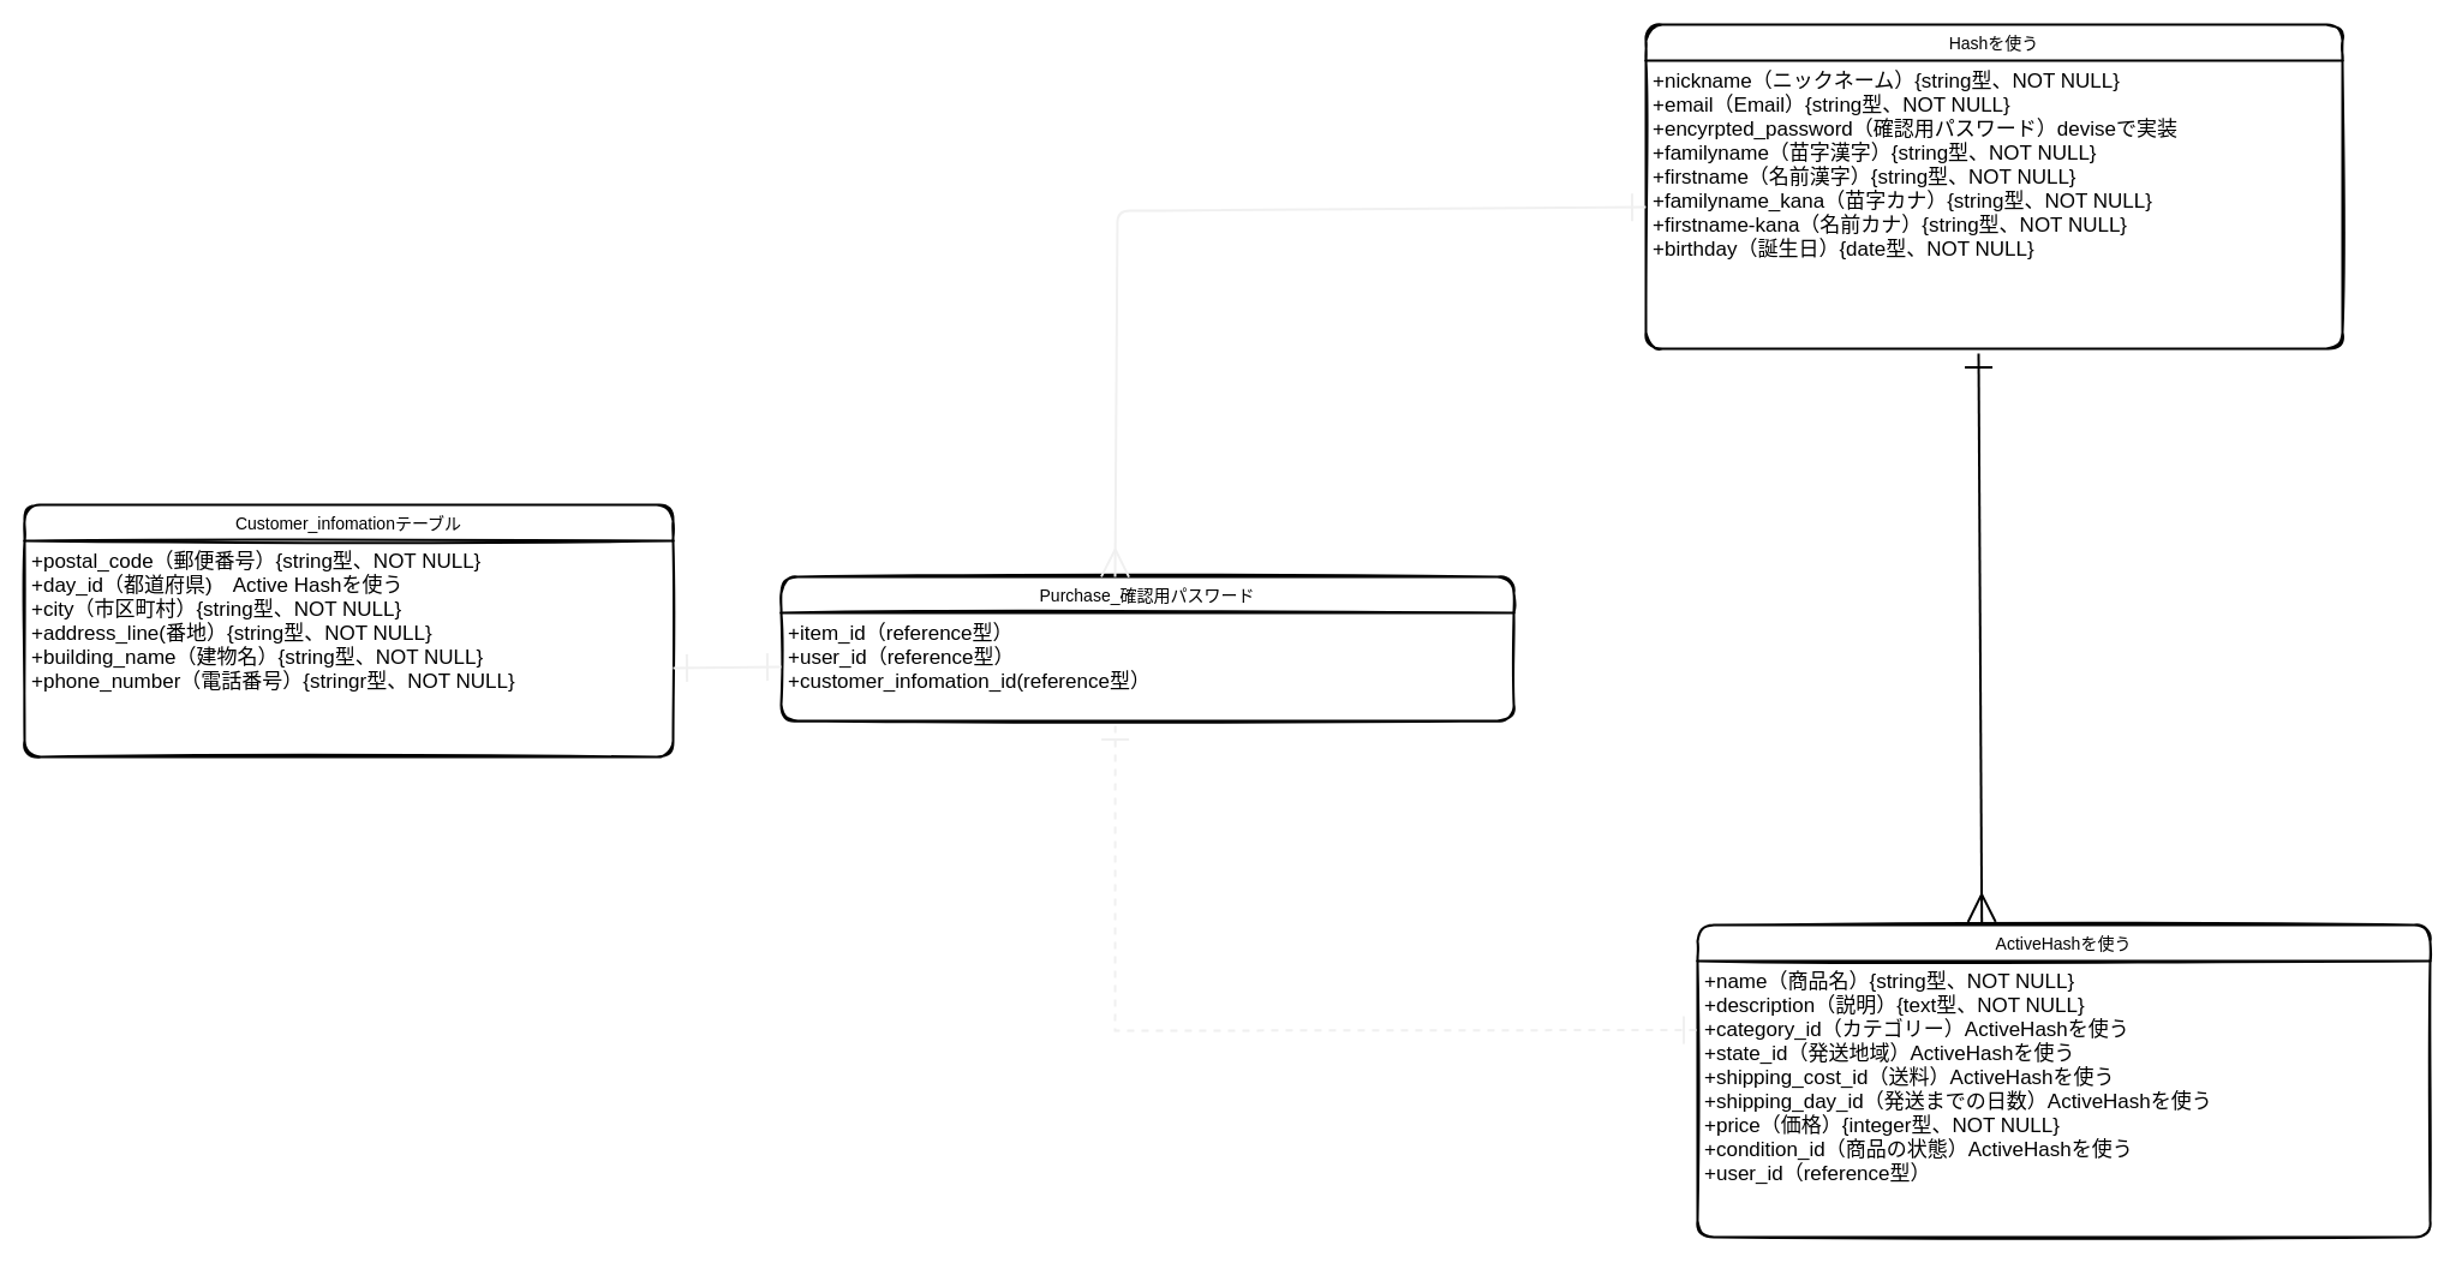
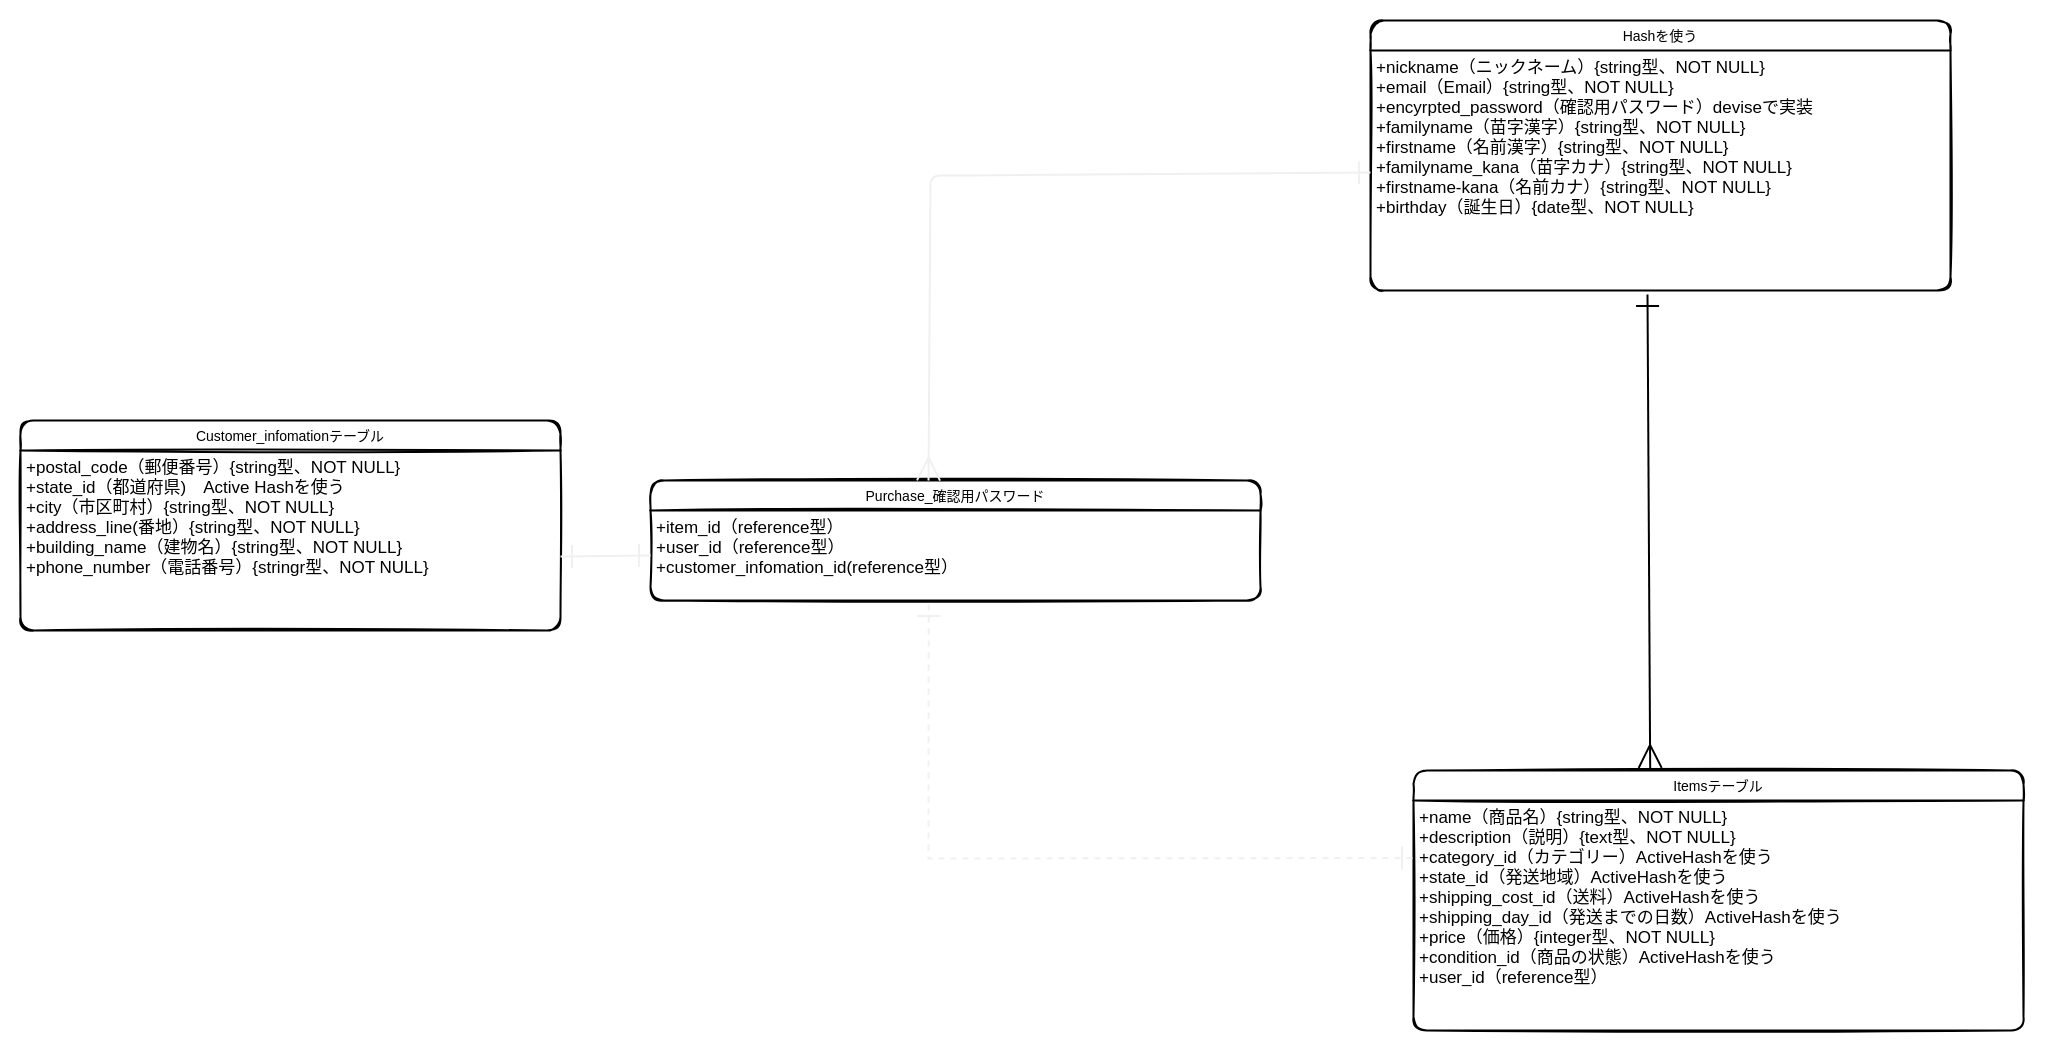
  <mxCell id="0" />
  <mxCell id="1" parent="0" />
  <mxCell id="2" value="Hashを使う" style="swimlane;childLayout=stackLayout;horizontal=1;startSize=30;horizontalStack=0;rounded=1;fontSize=14;fontStyle=0;strokeWidth=2;resizeParent=0;resizeLast=1;shadow=0;dashed=0;align=center;sketch=1;" parent="1" vertex="1"><mxGeometry x="1370" y="20" width="580" height="270" as="geometry" /></mxCell>
  <mxCell id="3" value="+nickname（ニックネーム）{string型、NOT NULL}&#10;+email（Email）{string型、NOT NULL}&#10;+encyrpted_password（確認用パスワード）deviseで実装&#10;+familyname（苗字漢字）{string型、NOT NULL}&#10;+firstname（名前漢字）{string型、NOT NULL}&#10;+familyname_kana（苗字カナ）{string型、NOT NULL}&#10;+firstname-kana（名前カナ）{string型、NOT NULL}&#10;+birthday（誕生日）{date型、NOT NULL}" style="align=left;strokeColor=none;fillColor=none;spacingLeft=4;fontSize=17;verticalAlign=top;resizable=0;rotatable=0;part=1;sketch=1;fontFamily=Helvetica;" parent="2" vertex="1"><mxGeometry y="30" width="580" height="240" as="geometry" /></mxCell>
  <mxCell id="4" value="Customer_infomationテーブル" style="swimlane;childLayout=stackLayout;horizontal=1;startSize=30;horizontalStack=0;rounded=1;fontSize=14;fontStyle=0;strokeWidth=2;resizeParent=0;resizeLast=1;shadow=0;dashed=0;align=center;sketch=1;" parent="1" vertex="1"><mxGeometry x="20" y="420" width="540" height="210" as="geometry" /></mxCell>
- <mxCell id="5" value="+postal_code（郵便番号）{string型、NOT NULL}&#10;+day_id（都道府県)　Active Hashを使う&#10;+city（市区町村）{string型、NOT NULL}&#10;+address_line(番地）{string型、NOT NULL}&#10;+building_name（建物名）{string型、NOT NULL}&#10;+phone_number（電話番号）{stringr型、NOT NULL}&#10;" style="align=left;strokeColor=none;fillColor=none;spacingLeft=4;fontSize=17;verticalAlign=top;resizable=0;rotatable=0;part=1;sketch=1;" parent="4" vertex="1"><mxGeometry y="30" width="540" height="180" as="geometry" /></mxCell>
- <mxCell id="6" value="ActiveHashを使う" style="swimlane;childLayout=stackLayout;horizontal=1;startSize=30;horizontalStack=0;rounded=1;fontSize=14;fontStyle=0;strokeWidth=2;resizeParent=0;resizeLast=1;shadow=0;dashed=0;align=center;sketch=1;" parent="1" vertex="1"><mxGeometry x="1413" y="770" width="610" height="260" as="geometry" /></mxCell>
+ <mxCell id="5" value="+postal_code（郵便番号）{string型、NOT NULL}&#10;+state_id（都道府県)　Active Hashを使う&#10;+city（市区町村）{string型、NOT NULL}&#10;+address_line(番地）{string型、NOT NULL}&#10;+building_name（建物名）{string型、NOT NULL}&#10;+phone_number（電話番号）{stringr型、NOT NULL}&#10;" style="align=left;strokeColor=none;fillColor=none;spacingLeft=4;fontSize=17;verticalAlign=top;resizable=0;rotatable=0;part=1;sketch=1;" parent="4" vertex="1"><mxGeometry y="30" width="540" height="180" as="geometry" /></mxCell>
+ <mxCell id="6" value="Itemsテーブル" style="swimlane;childLayout=stackLayout;horizontal=1;startSize=30;horizontalStack=0;rounded=1;fontSize=14;fontStyle=0;strokeWidth=2;resizeParent=0;resizeLast=1;shadow=0;dashed=0;align=center;sketch=1;" parent="1" vertex="1"><mxGeometry x="1413" y="770" width="610" height="260" as="geometry" /></mxCell>
  <mxCell id="7" value="+name（商品名）{string型、NOT NULL}&#10;+description（説明）{text型、NOT NULL}&#10;+category_id（カテゴリー）ActiveHashを使う&#10;+state_id（発送地域）ActiveHashを使う&#10;+shipping_cost_id（送料）ActiveHashを使う&#10;+shipping_day_id（発送までの日数）ActiveHashを使う&#10;+price（価格）{integer型、NOT NULL}&#10;+condition_id（商品の状態）ActiveHashを使う&#10;+user_id（reference型）" style="align=left;strokeColor=none;fillColor=none;spacingLeft=4;fontSize=17;verticalAlign=top;resizable=0;rotatable=0;part=1;sketch=1;" parent="6" vertex="1"><mxGeometry y="30" width="610" height="230" as="geometry" /></mxCell>
  <mxCell id="8" style="rounded=0;sketch=0;jumpSize=4;orthogonalLoop=1;jettySize=auto;html=1;entryX=0.388;entryY=-0.01;entryDx=0;entryDy=0;entryPerimeter=0;startArrow=ERone;startFill=0;targetPerimeterSpacing=0;strokeWidth=2;endArrow=ERmany;endFill=0;endSize=20;startSize=20;" parent="1" target="6" edge="1"><mxGeometry relative="1" as="geometry"><mxPoint x="1647" y="294" as="sourcePoint" /></mxGeometry></mxCell>
  <mxCell id="9" value="Purchase_確認用パスワード" style="swimlane;childLayout=stackLayout;horizontal=1;startSize=30;horizontalStack=0;rounded=1;fontSize=14;fontStyle=0;strokeWidth=2;resizeParent=0;resizeLast=1;shadow=0;dashed=0;align=center;sketch=1;" parent="1" vertex="1"><mxGeometry x="650" y="480" width="610" height="120" as="geometry" /></mxCell>
  <mxCell id="10" value="+item_id（reference型）&#10;+user_id（reference型）&#10;+customer_infomation_id(reference型）" style="align=left;strokeColor=none;fillColor=none;spacingLeft=4;fontSize=17;verticalAlign=top;resizable=0;rotatable=0;part=1;sketch=1;" parent="9" vertex="1"><mxGeometry y="30" width="610" height="90" as="geometry" /></mxCell>
  <mxCell id="11" style="edgeStyle=none;rounded=1;sketch=0;jumpSize=4;orthogonalLoop=1;jettySize=auto;html=1;startArrow=ERone;startFill=0;startSize=20;endArrow=ERmany;endFill=0;endSize=20;targetPerimeterSpacing=0;strokeColor=#f0f0f0;strokeWidth=2;fontSize=17;" parent="1" source="3" edge="1"><mxGeometry relative="1" as="geometry"><mxPoint x="928" y="480" as="targetPoint" /><Array as="points"><mxPoint x="960" y="175" /><mxPoint x="930" y="175" /></Array></mxGeometry></mxCell>
  <mxCell id="12" style="edgeStyle=none;rounded=0;sketch=0;jumpSize=4;orthogonalLoop=1;jettySize=auto;html=1;startArrow=ERone;startFill=0;startSize=20;endArrow=ERone;endFill=0;endSize=20;targetPerimeterSpacing=0;strokeColor=#f0f0f0;strokeWidth=2;fontSize=17;entryX=0;entryY=0.25;entryDx=0;entryDy=0;exitX=0.456;exitY=1.044;exitDx=0;exitDy=0;exitPerimeter=0;dashed=1;" parent="1" source="10" target="7" edge="1"><mxGeometry relative="1" as="geometry"><mxPoint x="950" y="950" as="targetPoint" /><Array as="points"><mxPoint x="928" y="858" /></Array></mxGeometry></mxCell>
  <mxCell id="13" style="edgeStyle=none;rounded=0;sketch=0;jumpSize=4;orthogonalLoop=1;jettySize=auto;html=1;exitX=0;exitY=0.5;exitDx=0;exitDy=0;startArrow=ERone;startFill=0;startSize=20;endArrow=ERone;endFill=0;endSize=20;targetPerimeterSpacing=0;strokeColor=#f0f0f0;strokeWidth=2;fontFamily=Helvetica;fontSize=17;" parent="1" source="10" edge="1"><mxGeometry relative="1" as="geometry"><mxPoint x="560" y="556" as="targetPoint" /></mxGeometry></mxCell>
